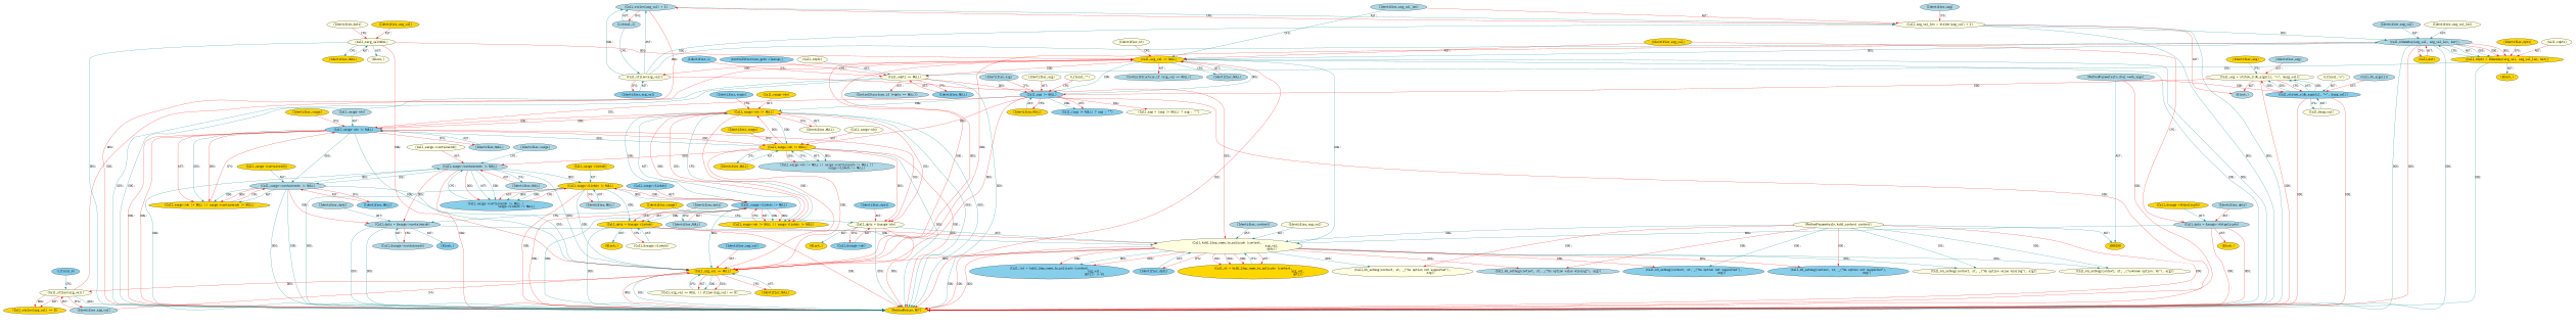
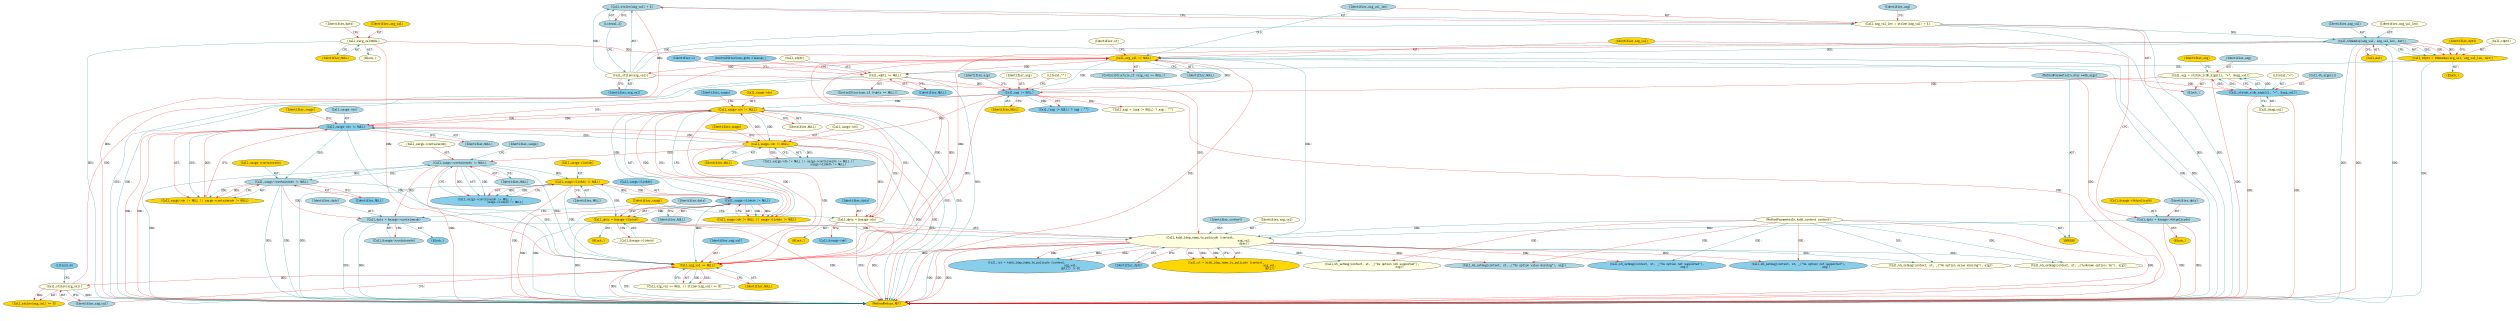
  digraph {
    fontname="IBM Plex Mono"
    node [fillcolor=gold fontname="IBM Plex Mono" style=filled]
    edge [color=red fontname="IBM Plex Mono"]
    n1 [fillcolor=lightblue label="(Call,strlen(arg_val) + 1)"]
    n2 [fillcolor=lightyellow label="(Call,arg_val_len = strlen(arg_val) + 1)"]
    n3 [fillcolor=lightblue label="(Literal,1)"]
    n4 [label="(MethodReturn,RET)"]
    n5 [fillcolor=lightblue label="(Call,k5memdup(arg_val, arg_val_len, &st))"]
    n6 [fillcolor=lightblue label="(Block,)"]
    n7 [fillcolor=lightyellow label="(Call,strlen(arg_val))"]
    n8 [fillcolor=lightyellow label="(Call,krb5_ldap_name_to_policydn (context,\n                                                      arg_val,\n                                                      dptr))"]
    n9 [fillcolor=skyblue label="(Identifier,arg_val)"]
    n10 [label="(Call,arg_val == NULL)"]
    n11 [label="(Call,arg_val == NULL)"]
    n12 [fillcolor=lightyellow label="(Call,k5_setmsg(context, st, _(\"%s option not supported\"),\n                                  arg))"]
    n13 [fillcolor=lightblue label="(Call,k5_setmsg(context, st, _(\"%s option value missing\"), arg))"]
    n14 [fillcolor=skyblue label="(Identifier,dptr)"]
    n15 [fillcolor=lightyellow label="(Call,k5_setmsg(context, st, _(\"%s option value missing\"), arg))"]
    n16 [fillcolor=lightyellow label="(Call,k5_setmsg(context, st, _(\"unknown option: %s\"), arg))"]
    n17 [fillcolor=skyblue label="(Call,k5_setmsg(context, st, _(\"%s option not supported\"),\n                                  arg))"]
    n18 [label="(Call,st = krb5_ldap_name_to_policydn (context,\n                                                      arg_val,\n                                                      dptr))"]
    n19 [fillcolor=skyblue label="(Call,(st = krb5_ldap_name_to_policydn (context,\n                                                      arg_val,\n                                                      dptr)) != 0)"]
    n20 [fillcolor=skyblue label="(Call,k5_setmsg(context, st, _(\"%s option not supported\"),\n                                  arg))"]
    n21 [label="(Call,*dptr = k5memdup(arg_val, arg_val_len, &st))"]
    n22 [label="(Call,&st)"]
    n23 [fillcolor=skyblue label="(Call,arg != NULL)"]
    n24 [fillcolor=lightyellow label="(Call,*dptr == NULL)"]
    n25 [fillcolor=lightblue label="(Identifier,NULL)"]
    n26 [fillcolor=lightblue label="(ControlStructure,if (arg_val == NULL))"]
    n27 [label="(Call,xargs->dn != NULL)"]
    n28 [fillcolor=skyblue label="(Call,xargs->dn != NULL)"]
    n29 [label="(Call,xargs->dn != NULL)"]
    n30 [fillcolor=lightyellow label="(Call,arg = (arg != NULL) ? arg : \"\")"]
    n31 [label="(Identifier,NULL)"]
    n32 [fillcolor=skyblue label="(Call,(arg != NULL) ? arg : \"\")"]
    n33 [fillcolor=lightblue label="(ControlStructure,if (*dptr == NULL))"]
    n34 [fillcolor=skyblue label="(Identifier,NULL)"]
    n35 [fillcolor=lightyellow label="(Call,strlen(arg_val))"]
    n36 [fillcolor=lightyellow label="(Call,arg_val == NULL || strlen(arg_val) == 0)"]
    n37 [label="(Identifier,NULL)"]
    n38 [fillcolor=lightyellow label="(MethodParameterIn,krb5_context context)"]
    1000100
    n40 [fillcolor=lightblue label="(Call,dptr = &xargs->tktpolicydn)"]
    n41 [label="(Block,)"]
    n42 [label="(Call,&xargs->tktpolicydn)"]
    n43 [label="(Call,dptr = &xargs->linkdn)"]
    n44 [label="(Block,)"]
    n45 [fillcolor=lightyellow label="(Call,&xargs->linkdn)"]
    n46 [label="(Call,xargs->linkdn != NULL)"]
    n47 [fillcolor=skyblue label="(Call,xargs->linkdn != NULL)"]
    n48 [fillcolor=lightblue label="(Identifier,NULL)"]
    n49 [fillcolor=skyblue label="(Call,xargs->containerdn != NULL ||\n                        xargs->linkdn != NULL)"]
    n50 [label="(Call,xargs->dn != NULL || xargs->linkdn != NULL)"]
    n51 [fillcolor=lightblue label="(Identifier,NULL)"]
    n52 [fillcolor=lightblue label="(Call,xargs->containerdn != NULL)"]
    n53 [fillcolor=lightyellow label="(Call,dptr = &xargs->dn)"]
    n54 [fillcolor=lightyellow label="(Identifier,NULL)"]
    n55 [fillcolor=lightblue label="(Call,xargs->containerdn != NULL)"]
    n56 [label="(Call,xargs->dn != NULL || xargs->containerdn != NULL)"]
    n57 [fillcolor=lightblue label="(Identifier,NULL)"]
    n58 [label="(Identifier,NULL)"]
    n59 [fillcolor=lightblue label="(Call,xargs->dn != NULL || xargs->containerdn != NULL ||\n                        xargs->linkdn != NULL)"]
    n60 [fillcolor=skyblue label="(Call,&xargs->dn)"]
    n61 [label="(Block,)"]
    n62 [fillcolor=lightblue label="(Call,dptr = &xargs->containerdn)"]
    n63 [fillcolor=skyblue label="(Identifier,NULL)"]
    n64 [fillcolor=lightblue label="(Identifier,NULL)"]
    n65 [fillcolor=lightyellow label="(Call,arg = strtok_r(db_args[i], \"=\", &arg_val))"]
    n66 [fillcolor=skyblue label="(Call,strtok_r(db_args[i], \"=\", &arg_val))"]
    n67 [fillcolor=lightyellow label="(Call,&arg_val)"]
    n68 [fillcolor=lightblue label="(MethodParameterIn,char **db_args)"]
    n69 [label="(Block,)"]
    n70 [fillcolor=skyblue label="(Block,)"]
    n71 [fillcolor=lightblue label="(Call,&xargs->containerdn)"]
    n72 [label="(Call,strlen(arg_val) == 0)"]
    n73 [fillcolor=lightblue label="(Identifier,arg_val)"]
    n74 [fillcolor=lightyellow label="(Call,*arg_val=NULL)"]
    n75 [label="(Identifier,NULL)"]
    n76 [fillcolor=lightyellow label="(Block,)"]
    n77 [label="(Call,xargs->containerdn)"]
    n78 [label="(Call,xargs->linkdn)"]
    n79 [fillcolor=skyblue label="(Call,xargs->linkdn)"]
    n80 [fillcolor=lightyellow label="(Literal,\"=\")"]
    n81 [fillcolor=lightyellow label="(Identifier,arg_val)"]
    n82 [label="(Identifier,arg_val)"]
    n83 [fillcolor=lightyellow label="(Identifier,dptr)"]
    n84 [fillcolor=skyblue label="(Identifier,arg_val)"]
    n85 [fillcolor=lightblue label="(Identifier,dptr)"]
    n86 [fillcolor=lightblue label="(Call,db_args[i])"]
    n87 [fillcolor=lightyellow label="(Identifier,arg_val_len)"]
    n88 [fillcolor=lightyellow label="(Call,*dptr)"]
    n89 [label="(Identifier,xargs)"]
    n90 [fillcolor=lightyellow label="(Call,xargs->containerdn)"]
    n91 [fillcolor=lightblue label="(Identifier,arg)"]
    n92 [label="(Identifier,xargs)"]
    n93 [fillcolor=lightblue label="(Identifier,arg_val_len)"]
    n94 [fillcolor=skyblue label="(Identifier,dptr)"]
    n95 [fillcolor=skyblue label="(Identifier,i)"]
    n96 [fillcolor=skyblue label="(ControlStructure,goto cleanup;)"]
    n97 [label="(Call,xargs->dn)"]
    n98 [fillcolor=lightblue label="(Identifier,arg_val)"]
    n99 [fillcolor=skyblue label="(Literal,0)"]
    n100 [fillcolor=lightblue label="(Identifier,arg)"]
    n101 [label="(Identifier,arg)"]
    n102 [fillcolor=lightblue label="(Identifier,arg)"]
    n103 [fillcolor=lightblue label="(Identifier,xargs)"]
    n104 [fillcolor=lightyellow label="(Call,xargs->dn)"]
    n105 [fillcolor=lightblue label="(Identifier,dptr)"]
    n106 [label="(Identifier,dptr)"]
    n107 [fillcolor=lightyellow label="(Call,*dptr)"]
    n108 [fillcolor=skyblue label="(Identifier,xargs)"]
    n109 [fillcolor=lightblue label="(Identifier,dptr)"]
    n110 [label="(Identifier,arg_val)"]
    n111 [fillcolor=lightyellow label="(Identifier,st)"]
    n112 [fillcolor=lightblue label="(Identifier,context)"]
    n113 [fillcolor=lightblue label="(Call,xargs->dn)"]
    n114 [fillcolor=lightyellow label="(Identifier,arg)"]
    n115 [label="(Identifier,xargs)"]
    n116 [fillcolor=lightyellow label="(Literal,\"\")"]
    n1 -> n2 [color=teal label="AST: "]
    n1 -> n3 [label="CFG: "]
    n1 -> n4 [label="DDG: "]
    n2 -> n1 [label="CFG: "]
    n2 -> n4 [color=teal label="DDG: "]
    n2 -> n4 [color=teal label="DDG: "]
    n2 -> n5 [color=teal label="DDG: "]
    n2 -> n6 [label="AST: "]
    n3 -> n1 [color=teal label="AST: "]
    n3 -> n7 [color=teal label="CFG: "]
    n5 -> n4 [color=teal label="DDG: "]
    n5 -> n4 [label="DDG: "]
    n5 -> n4 [color=teal label="DDG: "]
    n5 -> n10 [color=teal label="DDG: "]
    n5 -> n11 [label="DDG: "]
    n5 -> n21 [color=teal label="AST: "]
    n5 -> n21 [color=teal label="DDG: "]
    n5 -> n21 [label="DDG: "]
    n5 -> n21 [label="DDG: "]
    n5 -> n22 [label="CFG: "]
    n7 -> n1 [color=teal label="AST: "]
    n7 -> n1 [color=teal label="DDG: "]
    n7 -> n2 [color=teal label="DDG: "]
    n7 -> n5 [color=teal label="DDG: "]
    n7 -> n8 [label="DDG: "]
    n7 -> n9 [label="CFG: "]
    n8 -> n4 [color=teal label="DDG: "]
    n8 -> n4 [label="DDG: "]
    n8 -> n4 [label="DDG: "]
    n8 -> n10 [color=teal label="DDG: "]
    n8 -> n11 [label="DDG: "]
    n8 -> n12 [color=teal label="DDG: "]
    n8 -> n13 [label="DDG: "]
    n8 -> n14 [label="CFG: "]
    n8 -> n15 [color=teal label="DDG: "]
    n8 -> n16 [color=teal label="DDG: "]
    n8 -> n17 [label="DDG: "]
    n8 -> n18 [label="AST: "]
    n8 -> n18 [label="DDG: "]
    n8 -> n18 [label="DDG: "]
    n8 -> n18 [label="DDG: "]
    n8 -> n19 [label="DDG: "]
    n8 -> n19 [color=teal label="DDG: "]
    n8 -> n19 [label="DDG: "]
    n8 -> n20 [label="DDG: "]
    n9 -> n7 [color=teal label="AST: "]
    n10 -> n4 [color=teal label="DDG: "]
    n10 -> n4 [label="DDG: "]
    n10 -> n4 [color=teal label="DDG: "]
    n10 -> n7 [label="DDG: "]
    n10 -> n23 [color=teal label="DDG: "]
    n10 -> n24 [label="DDG: "]
    n10 -> n25 [color=teal label="CFG: "]
    n10 -> n26 [label="AST: "]
    n11 -> n4 [color=teal label="DDG: "]
    n11 -> n4 [label="DDG: "]
    n11 -> n10 [label="DDG: "]
    n11 -> n10 [label="DDG: "]
    n11 -> n35 [label="DDG: "]
    n11 -> n36 [label="AST: "]
    n11 -> n36 [color=teal label="DDG: "]
    n11 -> n36 [label="DDG: "]
    n11 -> n37 [label="CFG: "]
    n14 -> n8 [color=teal label="AST: "]
    n18 -> n8 [color=teal label="CFG: "]
    n21 -> n4 [color=teal label="DDG: "]
    n21 -> n5 [color=teal label="CFG: "]
    n21 -> n24 [color=teal label="DDG: "]
    n21 -> n69 [color=teal label="AST: "]
    n22 -> n5 [label="AST: "]
    n23 -> n4 [label="DDG: "]
    n23 -> n10 [color=teal label="DDG: "]
    n23 -> n11 [label="DDG: "]
    n23 -> n27 [color=teal label="DDG: "]
    n23 -> n28 [label="DDG: "]
    n23 -> n29 [label="DDG: "]
    n23 -> n30 [label="DDG: "]
    n23 -> n31 [label="CFG: "]
    n23 -> n32 [label="AST: "]
    n23 -> n32 [color=teal label="DDG: "]
    n24 -> n4 [color=teal label="DDG: "]
    n24 -> n4 [color=teal label="DDG: "]
    n24 -> n4 [color=teal label="DDG: "]
    n24 -> n23 [label="DDG: "]
    n24 -> n33 [label="AST: "]
    n24 -> n34 [label="CFG: "]
    n25 -> n10 [label="AST: "]
    n27 -> n4 [color=teal label="DDG: "]
    n27 -> n4 [color=teal label="DDG: "]
    n27 -> n11 [label="DDG: "]
    n27 -> n28 [label="DDG: "]
    n27 -> n29 [color=teal label="DDG: "]
    n27 -> n47 [color=teal label="DDG: "]
    n27 -> n50 [color=teal label="AST: "]
    n27 -> n50 [label="DDG: "]
    n27 -> n50 [label="DDG: "]
    n27 -> n53 [label="DDG: "]
    n27 -> n54 [label="CFG: "]
    n28 -> n4 [label="DDG: "]
    n28 -> n4 [label="DDG: "]
    n28 -> n11 [color=teal label="DDG: "]
    n28 -> n27 [label="DDG: "]
    n28 -> n29 [label="DDG: "]
    n28 -> n53 [label="DDG: "]
    n28 -> n55 [color=teal label="DDG: "]
    n28 -> n56 [label="AST: "]
    n28 -> n56 [label="DDG: "]
    n28 -> n56 [color=teal label="DDG: "]
    n28 -> n57 [label="CFG: "]
    n29 -> n4 [color=teal label="DDG: "]
    n29 -> n4 [label="DDG: "]
    n29 -> n11 [label="DDG: "]
    n29 -> n27 [label="DDG: "]
    n29 -> n28 [color=teal label="DDG: "]
    n29 -> n52 [label="DDG: "]
    n29 -> n53 [label="DDG: "]
    n29 -> n58 [color=teal label="CFG: "]
    n29 -> n59 [color=teal label="AST: "]
    n29 -> n59 [color=teal label="DDG: "]
    n29 -> n59 [label="DDG: "]
    n31 -> n23 [color=teal label="AST: "]
    n34 -> n24 [label="AST: "]
    n35 -> n4 [color=teal label="DDG: "]
    n35 -> n10 [label="DDG: "]
    n35 -> n72 [label="AST: "]
    n35 -> n72 [label="DDG: "]
    n35 -> n73 [label="CFG: "]
    n36 -> n11 [color=teal label="CFG: "]
    n37 -> n11 [color=teal label="AST: "]
    n38 -> n4 [label="DDG: "]
    n38 -> n8 [color=teal label="DDG: "]
    n38 -> n12 [label="DDG: "]
    n38 -> n13 [label="DDG: "]
    n38 -> n15 [color=teal label="DDG: "]
    n38 -> n16 [color=teal label="DDG: "]
    n38 -> n17 [color=teal label="DDG: "]
    n38 -> n20 [label="DDG: "]
    n38 -> 1000100 [color=teal label="AST: "]
    n40 -> n4 [label="DDG: "]
    n40 -> n4 [label="DDG: "]
    n40 -> n8 [color=teal label="DDG: "]
    n40 -> n41 [label="AST: "]
    n42 -> n40 [color=teal label="AST: "]
    n43 -> n4 [label="DDG: "]
    n43 -> n4 [color=teal label="DDG: "]
    n43 -> n8 [label="DDG: "]
    n43 -> n44 [color=teal label="AST: "]
    n43 -> n45 [label="CFG: "]
    n45 -> n43 [color=teal label="AST: "]
    n46 -> n4 [color=teal label="DDG: "]
    n46 -> n4 [label="DDG: "]
    n46 -> n11 [color=teal label="DDG: "]
    n46 -> n43 [color=teal label="DDG: "]
    n46 -> n47 [color=teal label="DDG: "]
    n46 -> n48 [label="CFG: "]
    n46 -> n49 [label="AST: "]
    n46 -> n49 [color=teal label="DDG: "]
    n46 -> n49 [color=teal label="DDG: "]
    n47 -> n4 [label="DDG: "]
    n47 -> n4 [color=teal label="DDG: "]
    n47 -> n11 [color=teal label="DDG: "]
    n47 -> n43 [color=teal label="DDG: "]
    n47 -> n46 [label="DDG: "]
    n47 -> n50 [label="AST: "]
    n47 -> n50 [color=teal label="DDG: "]
    n47 -> n50 [label="DDG: "]
    n47 -> n51 [color=teal label="CFG: "]
    n48 -> n46 [color=teal label="AST: "]
    n49 -> n46 [label="CFG: "]
    n49 -> n52 [color=teal label="CFG: "]
    n50 -> n27 [color=teal label="CFG: "]
    n50 -> n47 [label="CFG: "]
    n51 -> n47 [label="AST: "]
    n52 -> n4 [label="DDG: "]
    n52 -> n4 [color=teal label="DDG: "]
    n52 -> n11 [color=teal label="DDG: "]
    n52 -> n46 [color=teal label="DDG: "]
    n52 -> n49 [color=teal label="AST: "]
    n52 -> n49 [label="DDG: "]
    n52 -> n49 [color=teal label="DDG: "]
    n52 -> n55 [color=teal label="DDG: "]
    n52 -> n62 [label="DDG: "]
    n52 -> n64 [color=teal label="CFG: "]
    n53 -> n4 [label="DDG: "]
    n53 -> n4 [color=teal label="DDG: "]
    n53 -> n8 [color=teal label="AST: "]
    n53 -> n60 [label="CFG: "]
    n53 -> n61 [color=teal label="AST: "]
    n54 -> n27 [label="AST: "]
    n55 -> n4 [color=teal label="DDG: "]
    n55 -> n4 [color=teal label="DDG: "]
    n55 -> n11 [color=teal label="DDG: "]
    n55 -> n52 [color=teal label="DDG: "]
    n55 -> n56 [color=teal label="AST: "]
    n55 -> n56 [color=teal label="DDG: "]
    n55 -> n56 [label="DDG: "]
    n55 -> n62 [label="DDG: "]
    n55 -> n63 [label="CFG: "]
    n56 -> n28 [label="CFG: "]
    n56 -> n55 [label="CFG: "]
    n57 -> n28 [color=teal label="AST: "]
    n58 -> n29 [color=teal label="AST: "]
    n59 -> n29 [color=teal label="CFG: "]
-   n60 -> n53 [label="AST: "]
    n62 -> n4 [color=teal label="DDG: "]
    n62 -> n4 [color=teal label="DDG: "]
    n62 -> n8 [color=teal label="DDG: "]
    n62 -> n70 [color=teal label="AST: "]
    n62 -> n71 [label="CFG: "]
    n63 -> n55 [label="AST: "]
    n64 -> n52 [label="AST: "]
    n65 -> n4 [label="DDG: "]
    n65 -> n6 [label="AST: "]
    n65 -> n23 [label="DDG: "]
    n65 -> n66 [label="CFG: "]
    n66 -> n4 [label="DDG: "]
    n66 -> n4 [label="DDG: "]
    n66 -> n65 [color=teal label="AST: "]
    n66 -> n65 [color=teal label="DDG: "]
    n66 -> n65 [label="DDG: "]
    n66 -> n65 [color=teal label="DDG: "]
    n66 -> n67 [color=teal label="CFG: "]
    n67 -> n66 [color=teal label="AST: "]
    n68 -> n4 [label="DDG: "]
    n68 -> 1000100 [color=teal label="AST: "]
    n68 -> n66 [label="DDG: "]
    n71 -> n62 [color=teal label="AST: "]
    n73 -> n11 [label="CFG: "]
    n73 -> n35 [label="AST: "]
    n74 -> n4 [color=teal label="DDG: "]
    n74 -> n10 [label="DDG: "]
    n74 -> n11 [label="DDG: "]
    n74 -> n75 [color=teal label="CFG: "]
    n74 -> n76 [color=teal label="AST: "]
    n75 -> n74 [color=teal label="AST: "]
    n77 -> n55 [color=teal label="AST: "]
    n78 -> n46 [color=teal label="AST: "]
    n79 -> n47 [label="AST: "]
    n80 -> n66 [color=teal label="AST: "]
    n81 -> n8 [color=teal label="AST: "]
    n82 -> n74 [label="AST: "]
    n83 -> n74 [label="CFG: "]
    n84 -> n11 [label="AST: "]
    n85 -> n62 [color=teal label="AST: "]
    n86 -> n66 [label="AST: "]
    n87 -> n5 [color=teal label="AST: "]
    n88 -> n21 [label="AST: "]
    n89 -> n28 [label="CFG: "]
    n90 -> n52 [label="AST: "]
    n91 -> n65 [label="AST: "]
    n92 -> n43 [label="CFG: "]
    n92 -> n53 [color=teal label="CFG: "]
    n92 -> n62 [color=teal label="CFG: "]
    n93 -> n2 [label="AST: "]
    n93 -> n10 [color=teal label="CFG: "]
    n94 -> n53 [label="AST: "]
    n95 -> n24 [label="CFG: "]
    n96 -> n24 [label="CFG: "]
    n97 -> n27 [label="AST: "]
    n98 -> n5 [color=teal label="AST: "]
    n99 -> n35 [color=teal label="CFG: "]
    n100 -> n23 [label="CFG: "]
    n101 -> n65 [color=teal label="CFG: "]
    n102 -> n2 [label="CFG: "]
    n103 -> n52 [color=teal label="CFG: "]
    n104 -> n29 [label="AST: "]
    n105 -> n40 [label="AST: "]
    n106 -> n21 [label="CFG: "]
    n107 -> n24 [color=teal label="AST: "]
    n108 -> n27 [label="CFG: "]
    n109 -> n43 [label="AST: "]
    n110 -> n10 [label="AST: "]
    n110 -> n40 [label="CFG: "]
    n111 -> n10 [label="CFG: "]
    n112 -> n8 [color=teal label="AST: "]
    n113 -> n28 [color=teal label="AST: "]
    n114 -> n23 [label="AST: "]
    n115 -> n29 [label="CFG: "]
    n116 -> n23 [label="CFG: "]
  }
